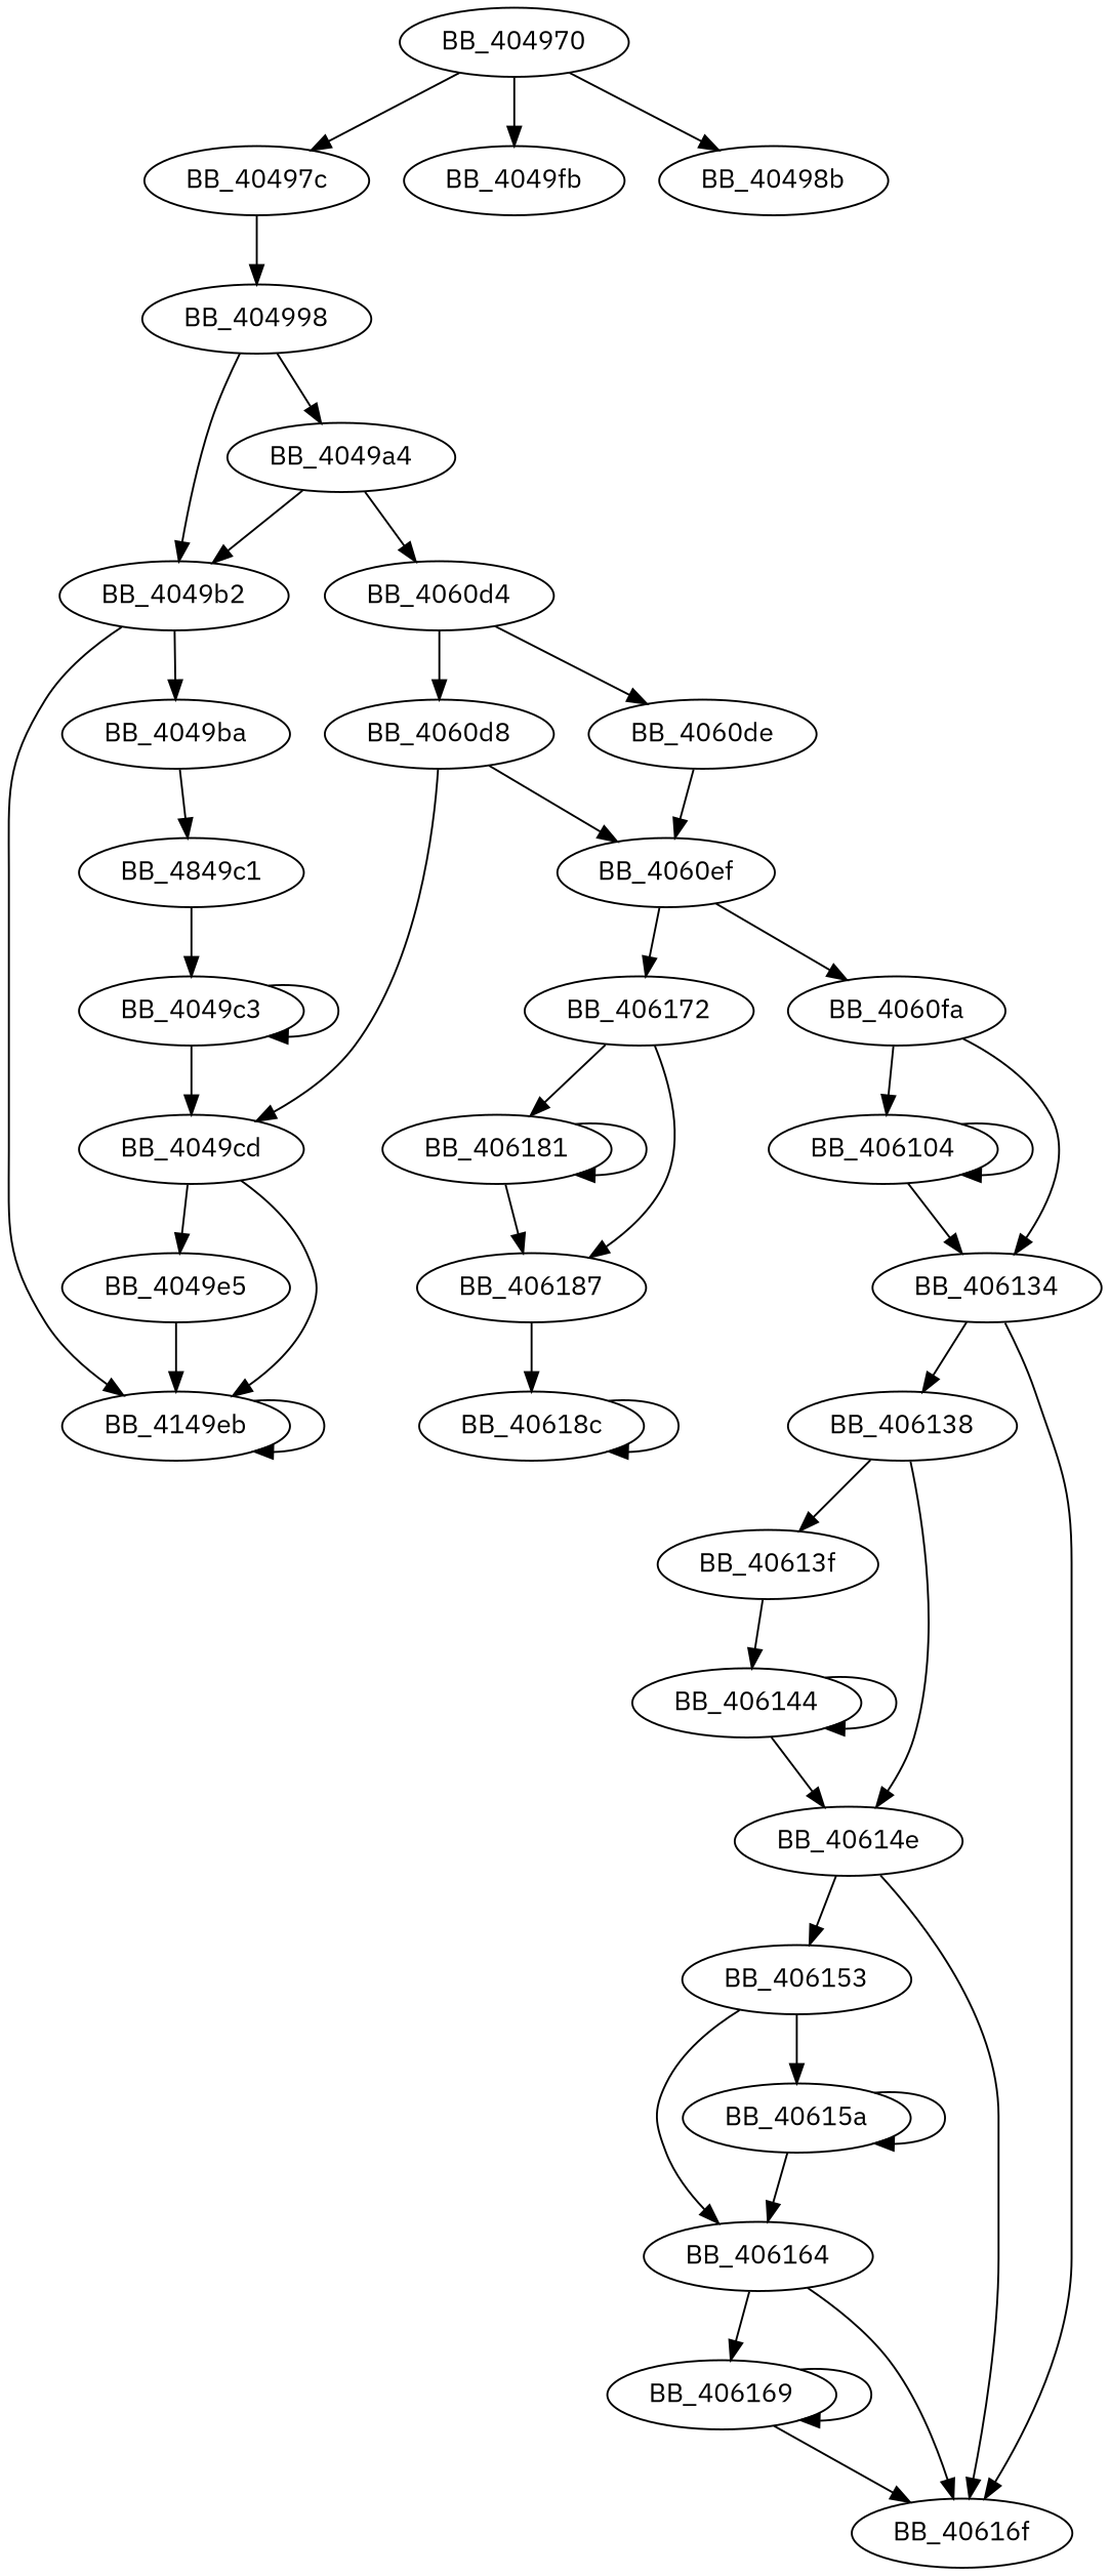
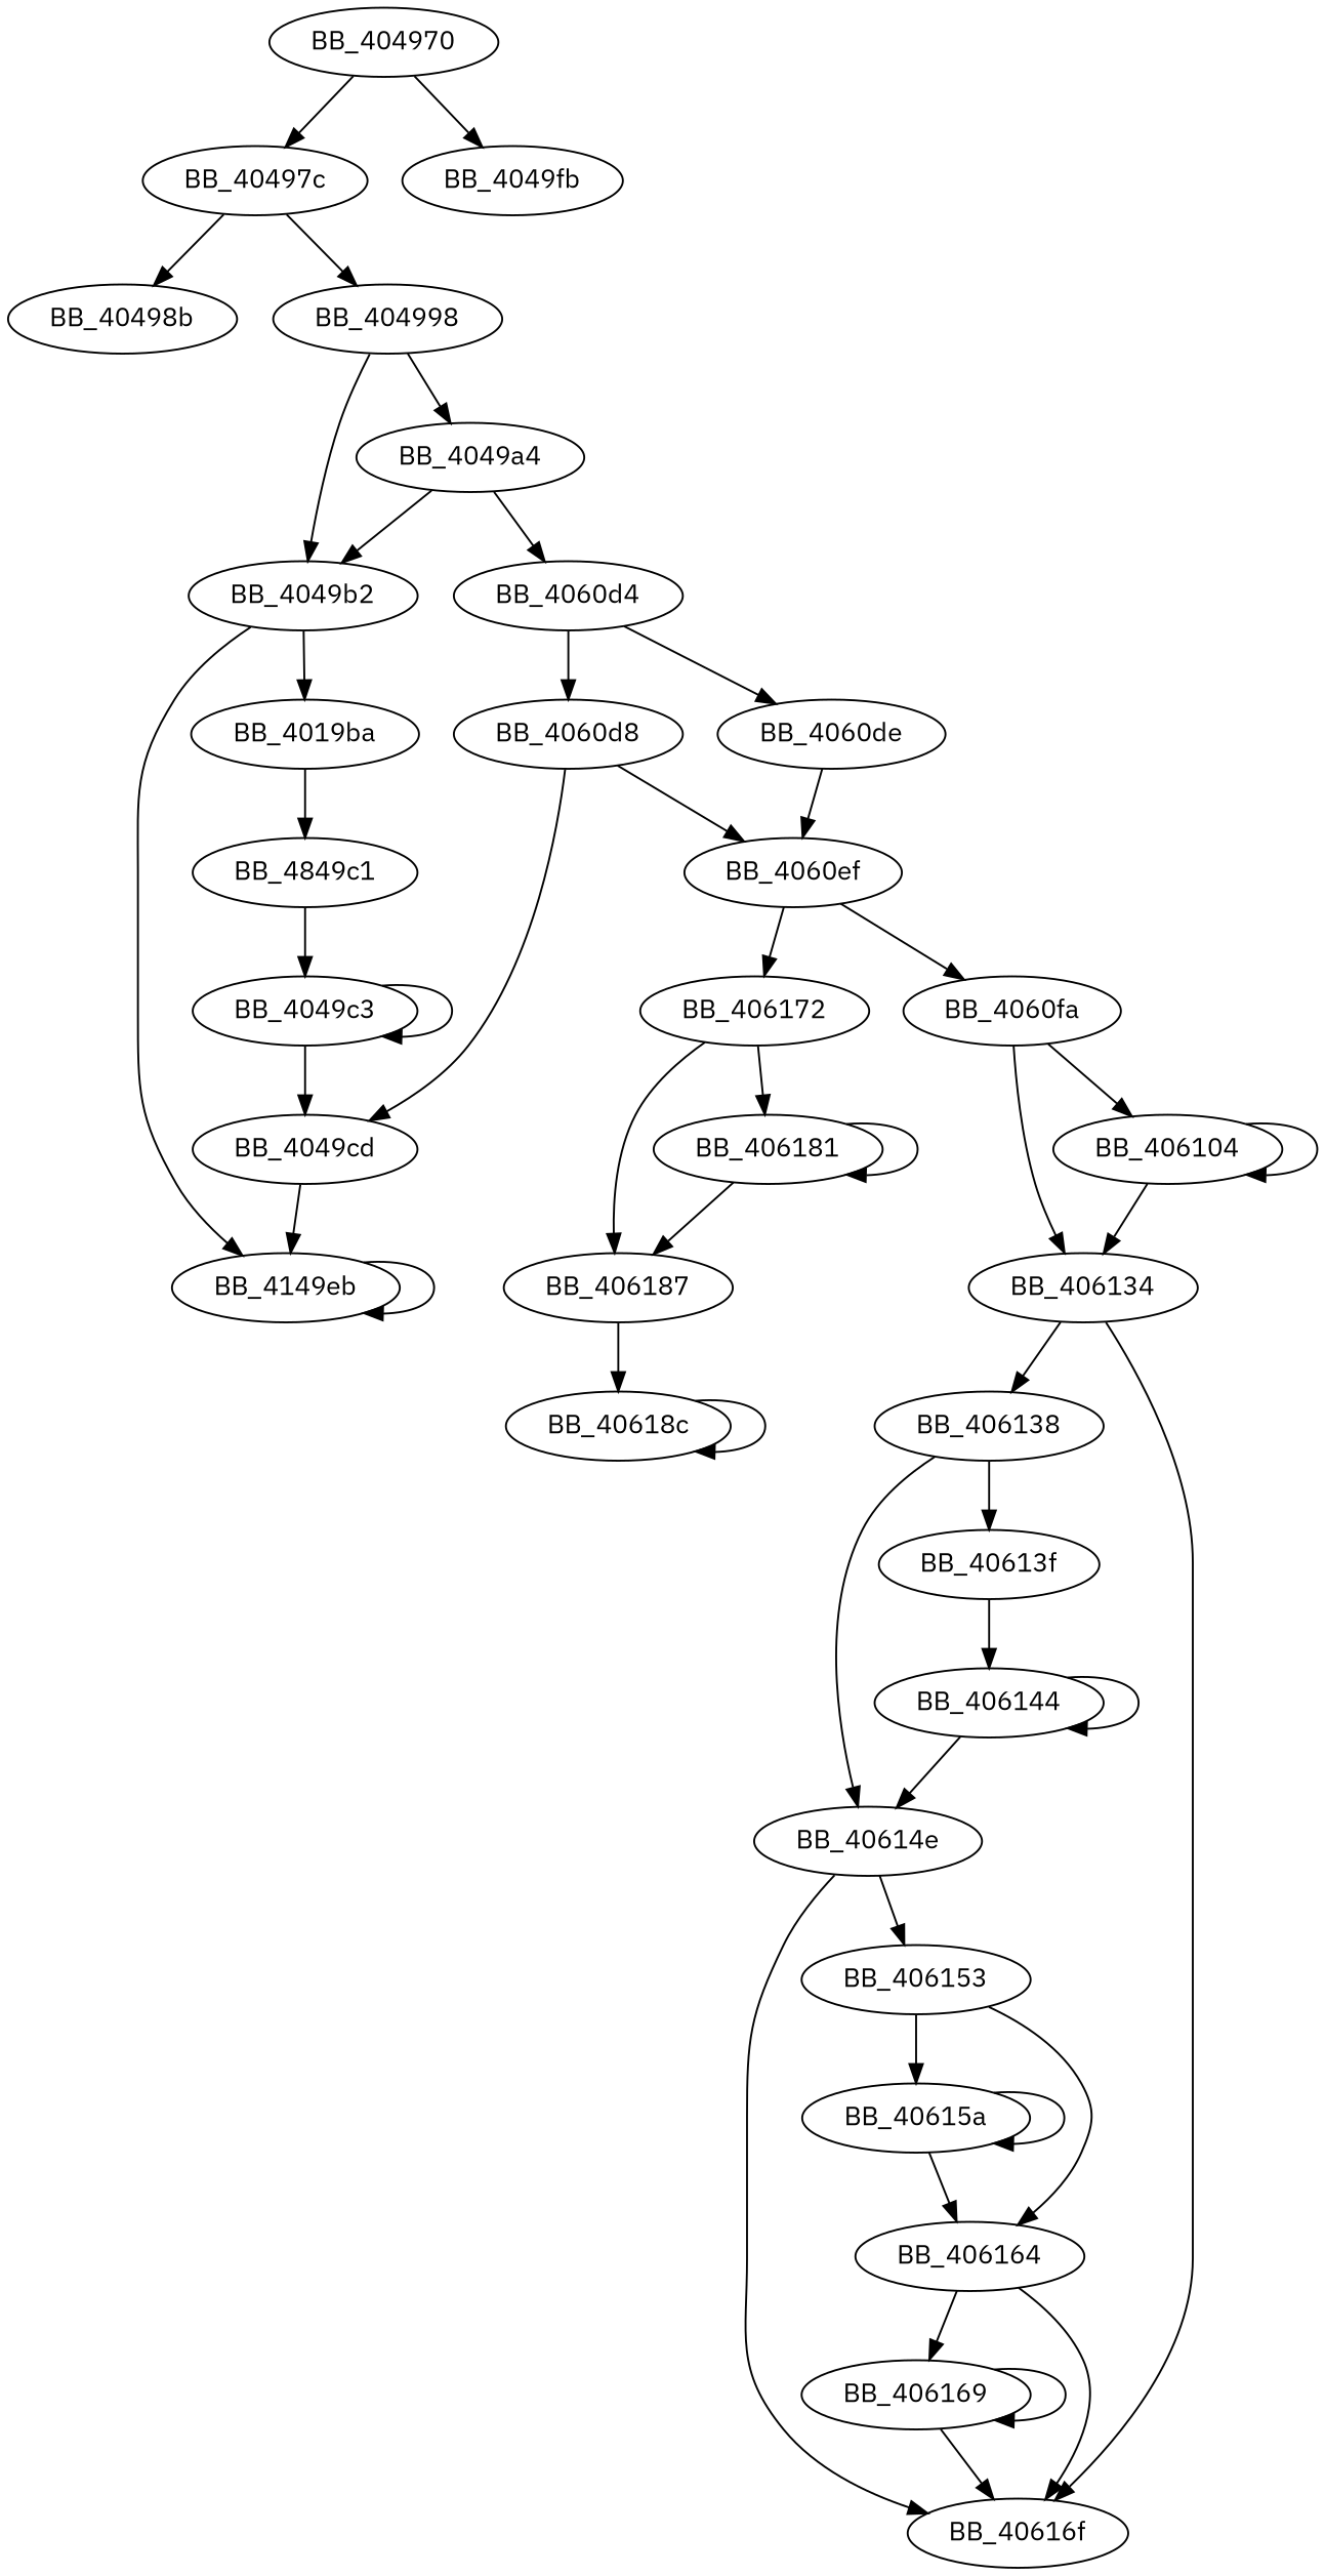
  digraph {
    fontname="IBM Plex Sans"
    node [fontname="IBM Plex Sans"]
    edge [fontname="IBM Plex Sans"]
    BB_404970
    BB_40497c
    BB_4049fb
    BB_40498b
    BB_404998
    BB_4049a4
    BB_4049b2
    BB_4060d4
-   BB_4049ba
+   BB_4049ba [label=BB_4019ba]
    n10 [label=BB_4149eb]
    BB_4060d8
    BB_4060de
    n13 [label=BB_4849c1]
    BB_4049cd
    BB_4060ef
    BB_4049c3
-   BB_4049e5
    BB_4060fa
    BB_406172
    BB_406104
    BB_406134
    BB_406181
    BB_406187
    BB_406138
    BB_40616f
    BB_40618c
    BB_40613f
    BB_40614e
    BB_406144
    BB_406153
    BB_40615a
    BB_406164
    BB_406169
    BB_404970 -> BB_40497c
    BB_404970 -> BB_4049fb
-   BB_404970 -> BB_40498b
+   BB_40497c -> BB_40498b
    BB_40497c -> BB_404998
    BB_404998 -> BB_4049a4
    BB_404998 -> BB_4049b2
    BB_4049a4 -> BB_4049b2
    BB_4049a4 -> BB_4060d4
    BB_4049b2 -> BB_4049ba
    BB_4049b2 -> n10
    BB_4060d4 -> BB_4060d8
    BB_4060d4 -> BB_4060de
    BB_4049ba -> n13
    n10 -> n10
    BB_4060d8 -> BB_4049cd
    BB_4060d8 -> BB_4060ef
    BB_4060de -> BB_4060ef
    n13 -> BB_4049c3
    BB_4049cd -> n10
-   BB_4049cd -> BB_4049e5
    BB_4060ef -> BB_4060fa
    BB_4060ef -> BB_406172
    BB_4049c3 -> BB_4049cd
    BB_4049c3 -> BB_4049c3
-   BB_4049e5 -> n10
    BB_4060fa -> BB_406104
    BB_4060fa -> BB_406134
    BB_406172 -> BB_406181
    BB_406172 -> BB_406187
    BB_406104 -> BB_406104
    BB_406104 -> BB_406134
    BB_406134 -> BB_406138
    BB_406134 -> BB_40616f
    BB_406181 -> BB_406181
    BB_406181 -> BB_406187
    BB_406187 -> BB_40618c
    BB_406138 -> BB_40613f
    BB_406138 -> BB_40614e
    BB_40618c -> BB_40618c
    BB_40613f -> BB_406144
    BB_40614e -> BB_40616f
    BB_40614e -> BB_406153
    BB_406144 -> BB_40614e
    BB_406144 -> BB_406144
    BB_406153 -> BB_40615a
    BB_406153 -> BB_406164
    BB_40615a -> BB_40615a
    BB_40615a -> BB_406164
    BB_406164 -> BB_40616f
    BB_406164 -> BB_406169
    BB_406169 -> BB_40616f
    BB_406169 -> BB_406169
  }
